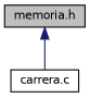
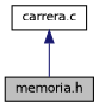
  digraph {
    node [color=black fontname=Helvetica fontsize=10 shape=record style=filled]
    n1 [fillcolor=grey75 fontcolor=black height=0.2 label="memoria.h" width=0.4]
    n2 [fillcolor=white height=0.2 label="carrera.c" width=0.4]
-   n1 -> n2 [color=midnightblue dir=back fontname=Helvetica fontsize=10 labelfontname=Helvetica labelfontsize=10 style=solid]
+   n2 -> n1 [color=midnightblue dir=back fontname=Helvetica fontsize=10 labelfontname=Helvetica labelfontsize=10 style=solid]
  }
